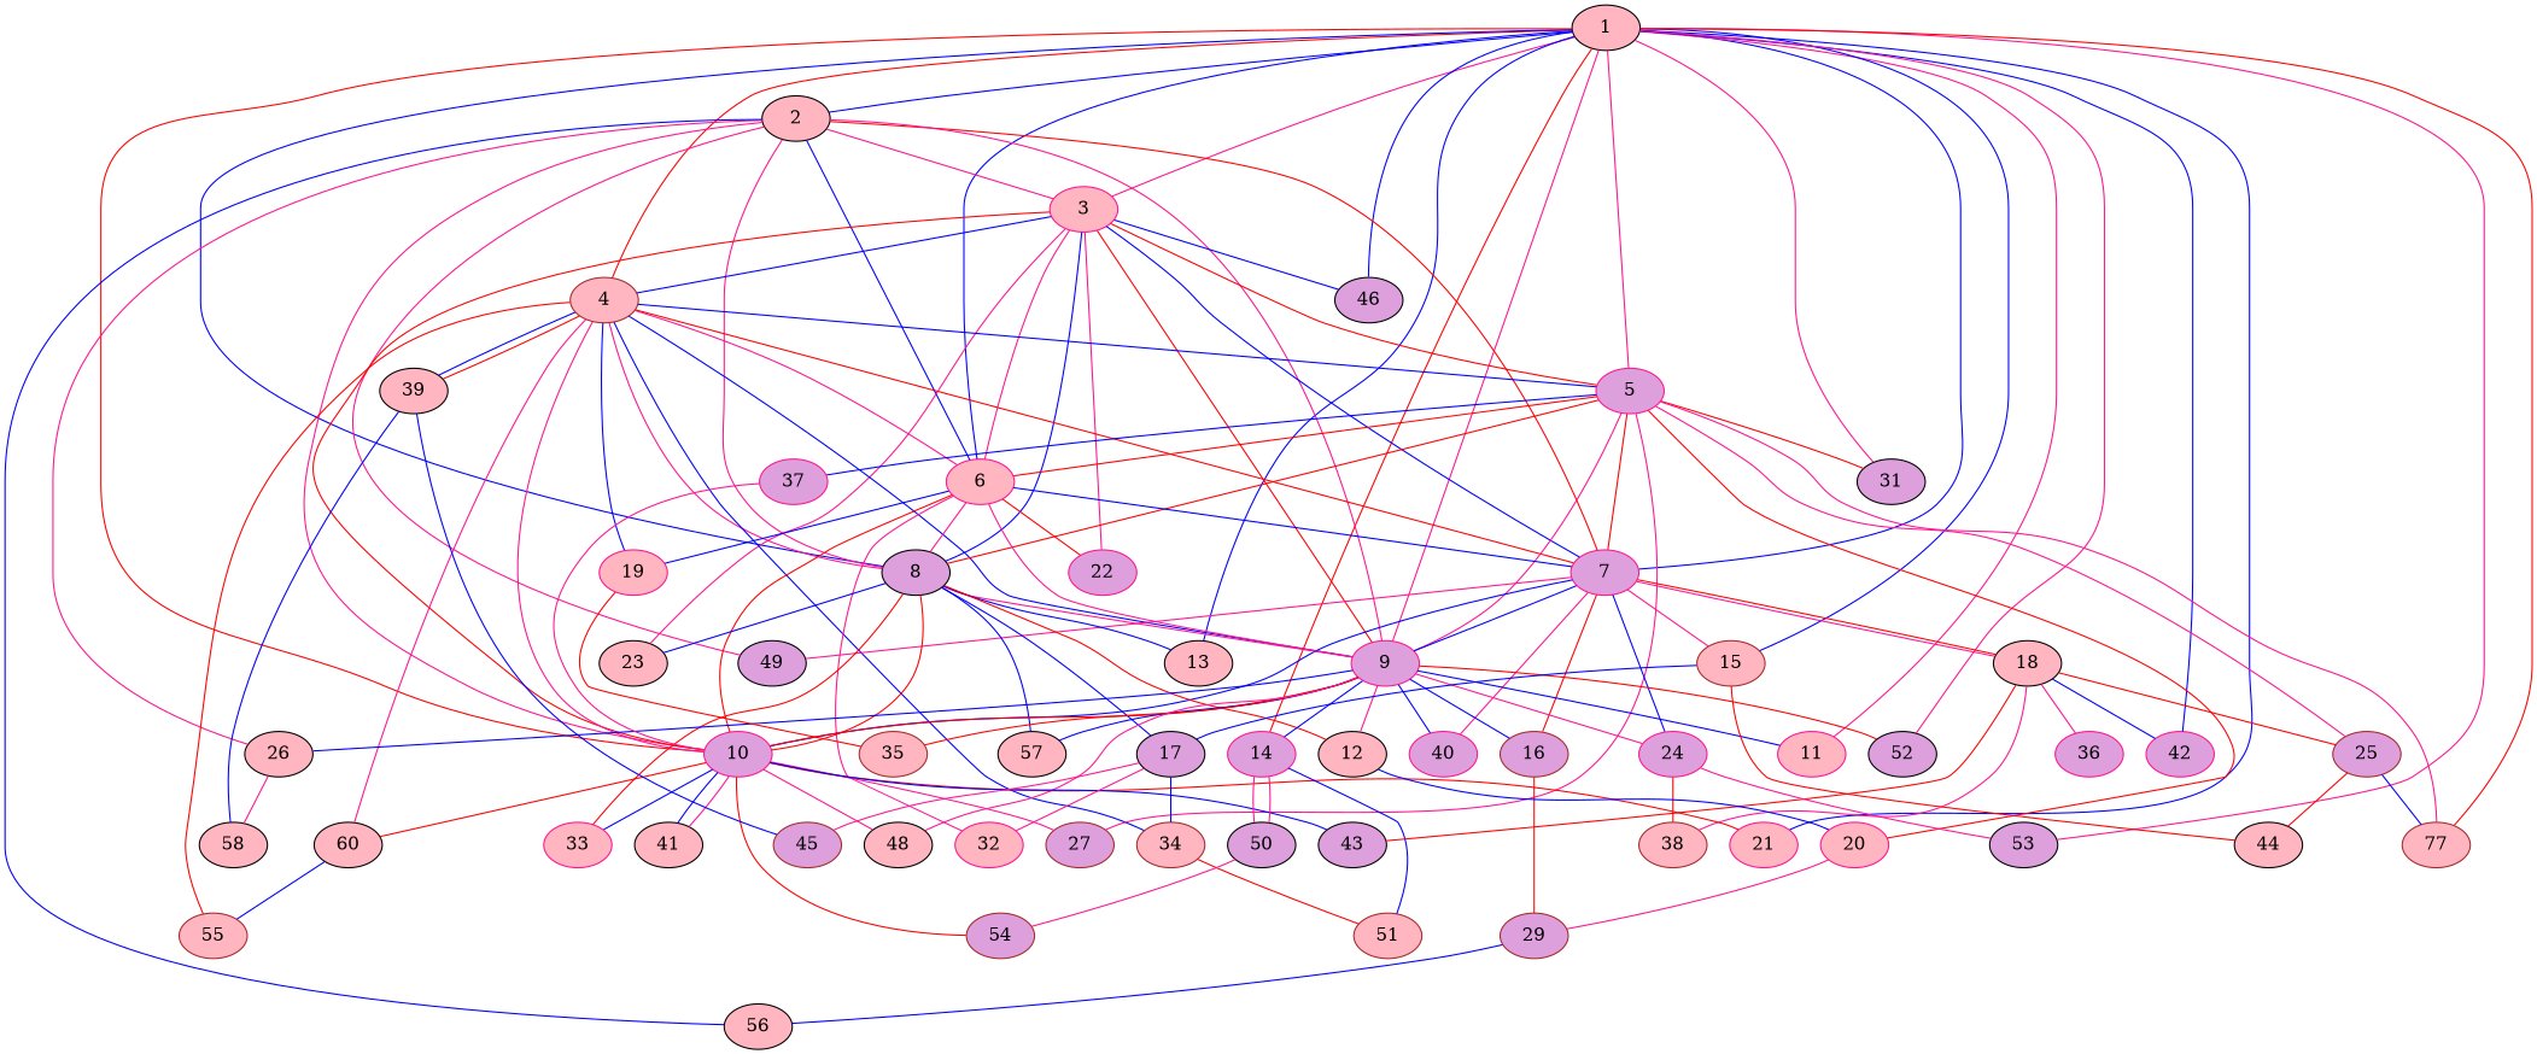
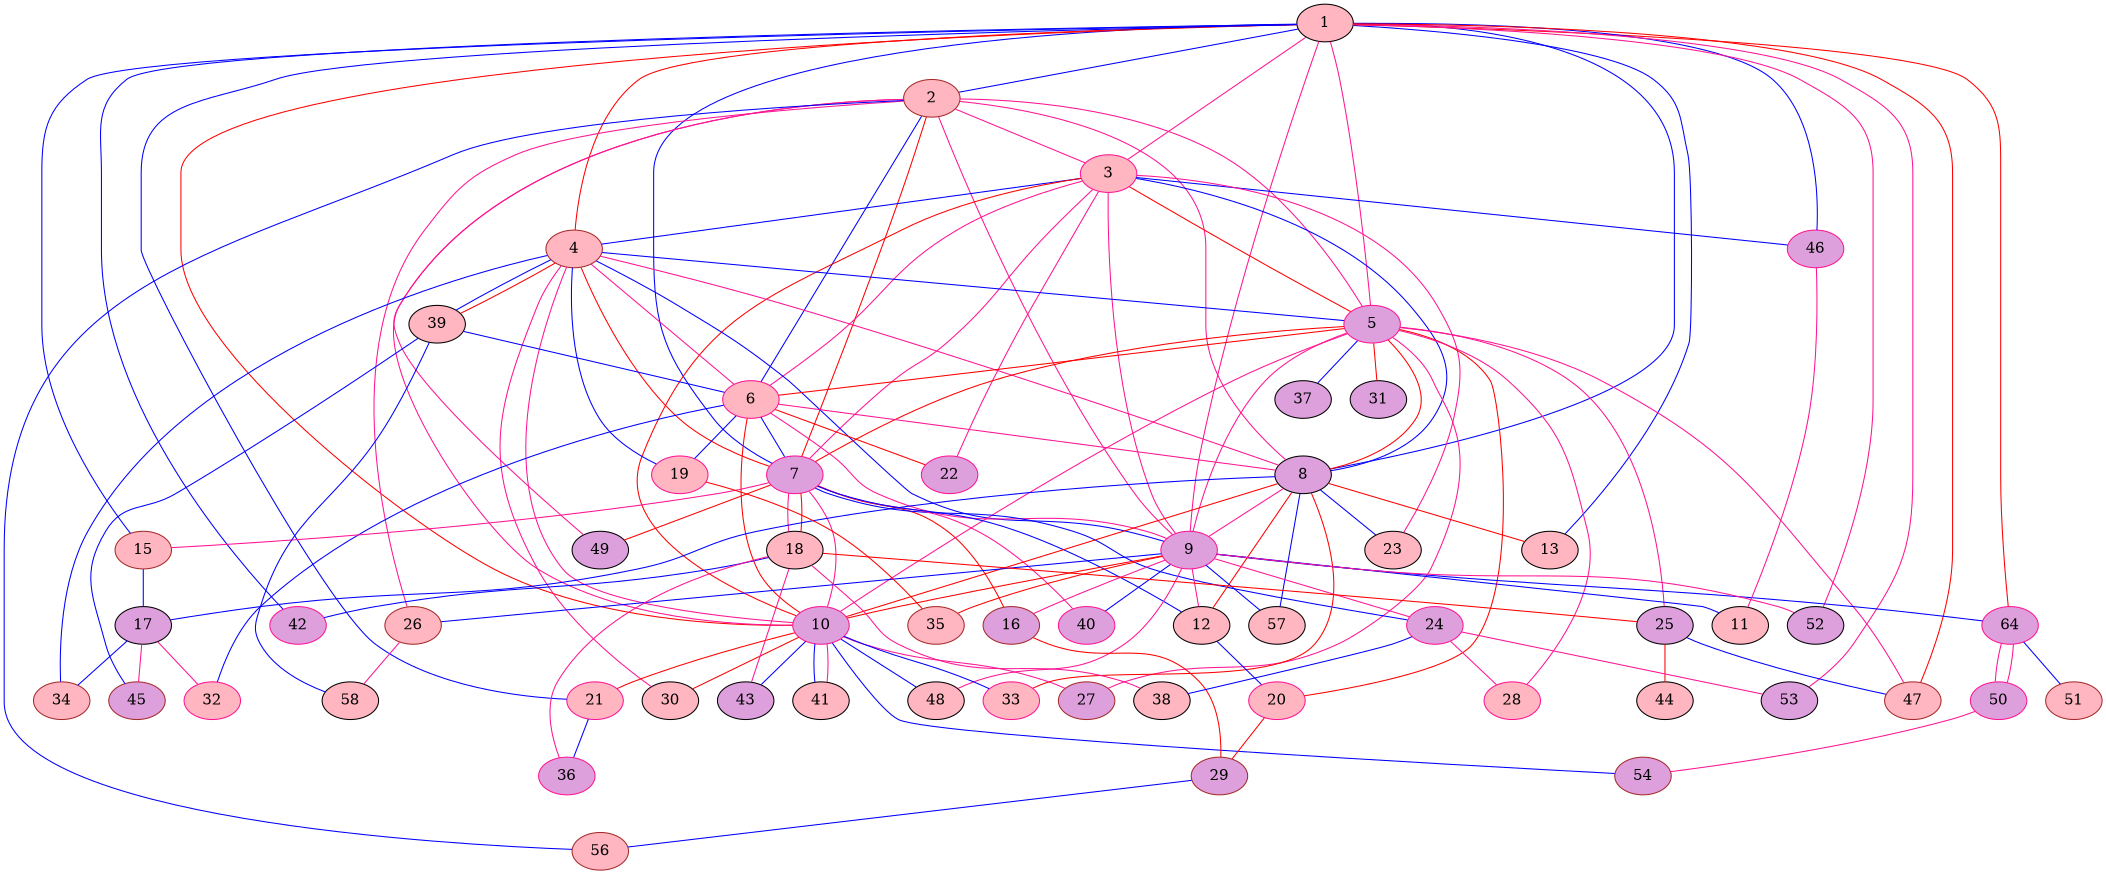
  graph {
    node [color=black fillcolor=lightpink style=filled]
    edge [color=deeppink]
    1
-   2
+   2 [color=brown]
    3 [color=deeppink]
    4 [color=brown]
    5 [color=deeppink fillcolor=plum]
    6 [color=deeppink]
    7 [color=deeppink fillcolor=plum]
    8 [fillcolor=plum]
    9 [color=deeppink fillcolor=plum]
    10 [color=deeppink fillcolor=plum]
-   11 [color=deeppink]
+   11
    13
-   14 [color=deeppink fillcolor=plum]
+   14 [color=deeppink fillcolor=plum label=64]
    15 [color=brown]
    21 [color=deeppink]
    31 [fillcolor=plum]
    42 [color=deeppink fillcolor=plum]
-   46 [fillcolor=plum]
+   46 [color=deeppink fillcolor=plum]
    52 [fillcolor=plum]
    53 [fillcolor=plum]
-   47 [color=brown label=77]
-   26
+   47 [color=brown]
+   26 [color=brown]
    49 [fillcolor=plum]
-   56
+   56 [color=brown]
    22 [color=deeppink fillcolor=plum]
    23
    19 [color=deeppink]
-   30 [label=60]
+   30
    34 [color=brown]
    39
-   55 [color=brown]
-   37 [color=deeppink fillcolor=plum]
+   37 [fillcolor=plum]
    20 [color=deeppink]
-   25 [color=brown fillcolor=plum]
+   25 [fillcolor=plum]
    27 [color=brown fillcolor=plum]
+   28 [color=deeppink]
    32 [color=deeppink]
    16 [color=brown fillcolor=plum]
    18
    24 [color=deeppink fillcolor=plum]
    40 [color=deeppink fillcolor=plum]
    12
    17 [fillcolor=plum]
    33 [color=deeppink]
    57
    35 [color=brown]
    48
    41
    43 [fillcolor=plum]
    54 [color=brown fillcolor=plum]
-   50 [fillcolor=plum]
+   50 [color=deeppink fillcolor=plum]
    51 [color=brown]
    44
    36 [color=deeppink fillcolor=plum]
    58
    45 [color=brown fillcolor=plum]
    29 [color=brown fillcolor=plum]
-   38 [color=brown]
+   38
    1 -- 2 [color=blue]
    1 -- 3
    1 -- 4 [color=red]
    1 -- 5
-   1 -- 6 [color=blue]
+   39 -- 6 [color=blue]
    1 -- 7 [color=blue]
    1 -- 8 [color=blue]
    1 -- 9
    1 -- 10 [color=red]
-   1 -- 11
+   46 -- 11
    1 -- 13 [color=blue]
    1 -- 14 [color=red]
    1 -- 15 [color=blue]
    1 -- 21 [color=blue]
-   1 -- 31
    1 -- 42 [color=blue]
    1 -- 46 [color=blue]
    1 -- 52
    1 -- 53
    1 -- 47 [color=red]
    2 -- 3
+   2 -- 5
    2 -- 6 [color=blue]
    2 -- 7 [color=red]
    2 -- 8
    2 -- 9
    2 -- 10
    2 -- 26
    2 -- 49
    2 -- 56 [color=blue]
    3 -- 4 [color=blue]
    3 -- 5 [color=red]
    3 -- 6
-   3 -- 7 [color=blue]
+   3 -- 7
    3 -- 8 [color=blue]
-   3 -- 9 [color=red]
+   3 -- 9
    3 -- 10 [color=red]
    3 -- 46 [color=blue]
    3 -- 22
    3 -- 23
    4 -- 5 [color=blue]
    4 -- 6
    4 -- 7 [color=red]
    4 -- 8
    4 -- 9 [color=blue]
    4 -- 10
    4 -- 19 [color=blue]
    4 -- 30
    4 -- 34 [color=blue]
    4 -- 39 [color=blue]
    4 -- 39 [color=red]
-   4 -- 55 [color=red]
    5 -- 6 [color=red]
    5 -- 7 [color=red]
    5 -- 8 [color=red]
    5 -- 9
-   37 -- 10
+   5 -- 10
    5 -- 31 [color=red]
    5 -- 47
    5 -- 37 [color=blue]
    5 -- 20 [color=red]
    5 -- 25
    5 -- 27
+   5 -- 28
    6 -- 7 [color=blue]
    6 -- 8
    6 -- 9
    6 -- 10 [color=red]
    6 -- 22 [color=red]
    6 -- 19 [color=blue]
-   6 -- 32
-   7 -- 9 [color=blue]
-   7 -- 10 [color=blue]
+   6 -- 32 [color=blue]
+   7 -- 12 [color=blue]
+   7 -- 10
    7 -- 15
-   7 -- 49
+   7 -- 49 [color=red]
    7 -- 16 [color=red]
    7 -- 18
    7 -- 18 [color=red]
    7 -- 24 [color=blue]
    7 -- 40
    8 -- 9
    8 -- 10 [color=red]
-   8 -- 13 [color=blue]
+   8 -- 13 [color=red]
    8 -- 23 [color=blue]
    8 -- 12 [color=red]
    8 -- 17 [color=blue]
    8 -- 33 [color=red]
    8 -- 57 [color=blue]
    9 -- 10 [color=red]
    9 -- 11 [color=blue]
    9 -- 14 [color=blue]
-   9 -- 52 [color=red]
+   9 -- 52
    9 -- 26 [color=blue]
-   9 -- 16 [color=blue]
+   9 -- 16
    9 -- 24
    9 -- 40 [color=blue]
    9 -- 12
    9 -- 57 [color=blue]
    9 -- 35 [color=red]
    9 -- 48
    10 -- 21 [color=red]
    10 -- 30 [color=red]
    10 -- 27
    10 -- 33 [color=blue]
-   10 -- 48
+   10 -- 48 [color=blue]
    10 -- 41 [color=blue]
    10 -- 41
    10 -- 43 [color=blue]
-   10 -- 54 [color=red]
+   10 -- 54 [color=blue]
    14 -- 50
    14 -- 50
    14 -- 51 [color=blue]
    15 -- 17 [color=blue]
-   15 -- 44 [color=red]
+   21 -- 36 [color=blue]
    26 -- 58
    19 -- 35 [color=red]
-   30 -- 55 [color=blue]
-   34 -- 51 [color=red]
    39 -- 58 [color=blue]
    39 -- 45 [color=blue]
-   20 -- 29
+   20 -- 29 [color=red]
    25 -- 47 [color=blue]
    25 -- 44 [color=red]
    16 -- 29 [color=red]
    18 -- 42 [color=blue]
    18 -- 25 [color=red]
-   18 -- 43 [color=red]
+   18 -- 43
    18 -- 36
    18 -- 38
    24 -- 53
-   24 -- 38 [color=red]
+   24 -- 28
+   24 -- 38 [color=blue]
    12 -- 20 [color=blue]
    17 -- 34 [color=blue]
    17 -- 32
    17 -- 45
    50 -- 54
    29 -- 56 [color=blue]
  }
